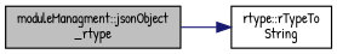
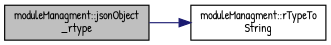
  digraph {
    rankdir=LR
    fontname="Patrick Hand"
    node [color=black fontname="Patrick Hand" fontsize=10 shape=record style=filled]
    n1 [fillcolor=grey75 fontcolor=black height=0.2 label="moduleManagment::jsonObject\l_rtype" width=0.4]
-   n2 [fillcolor=white height=0.2 label="rtype::rTypeTo\lString" width=0.4]
+   n2 [fillcolor=white height=0.2 label="moduleManagment::rTypeTo\lString" width=0.4]
    n1 -> n2 [color=midnightblue fontname="Patrick Hand" fontsize=10 labelfontname=Helvetica labelfontsize=10 style=solid]
  }
